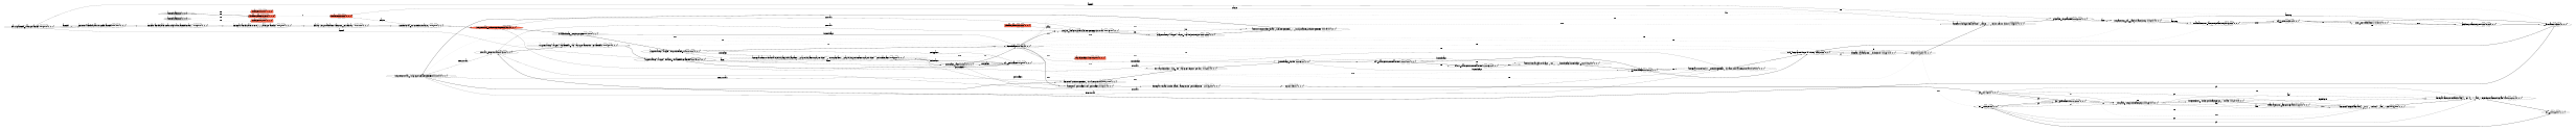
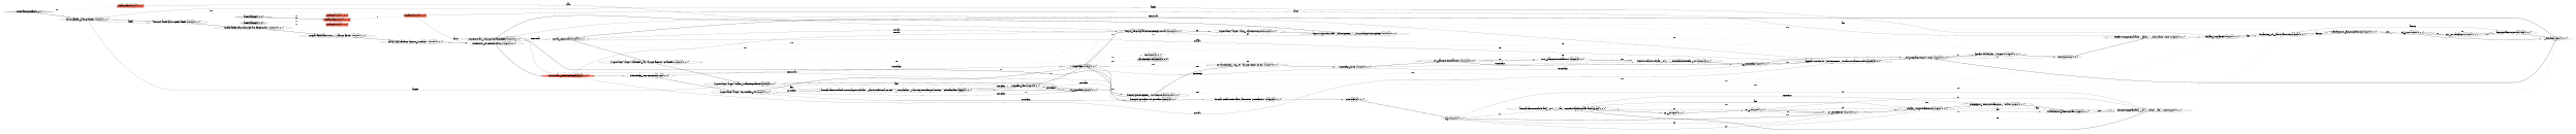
  digraph {
    rankdir=LR
    node [fillcolor=white shape=ellipse style=filled]
    edge [style=bold]
    n1 [label="String nextCursorMark = (String)rsp.get(CURSOR_MARK_NEXT)@@@20@@@['0', '0', '1']"]
    n2 [label="cursorMark = nextCursorMark@@@45@@@['0', '0', '1']"]
    n3 [label="assertEquals(\"no more docs, but \" + CURSOR_MARK_NEXT + \" isn't same\",cursorMark,nextCursorMark)@@@29@@@['0', '0', '1']"]
    n4 [label="assertNotNull(CURSOR_MARK_NEXT + \" is null\",nextCursorMark)@@@21@@@['0', '0', '1']"]
    n5 [label="@SuppressWarnings({\"rawtypes\"}) Map facetFields = (Map)((Map)rsp.get(\"facet_counts\")).get(\"facet_fields\")@@@46@@@['0', '0', '1']"]
    n6 [label="String json = assertJQ(req(params,CURSOR_MARK_PARAM,cursorMark))@@@15@@@['0', '0', '1']"]
    n7 [label="int id = Integer.parseInt(doc.get(\"id\").toString())@@@32@@@['0', '0', '1']"]
    n8 [label="List<Map<Object,Object>> docs = (List)(((Map)rsp.get(\"response\")).get(\"docs\"))@@@22@@@['0', '0', '1']"]
    n9 [label="docsOnThisPage = docs.size()@@@23@@@['0', '0', '1']"]
    n10 [label="null != params.getInt(CommonParams.ROWS)@@@24@@@['0', '0', '1']" shape=diamond]
    n11 [label="assertTrue(\"Too many docs on this page: \" + rows + \" < \" + docsOnThisPage,docsOnThisPage <= rows)@@@26@@@['0', '0', '1']"]
    n12 [label="0 == docsOnThisPage@@@28@@@['0', '0', '1']" shape=diamond]
    n13 [label="0 < docsOnThisPage@@@14@@@['0', '0', '1']" shape=diamond]
    n14 [label="int expectedCount = ((Number)previousFacets.get(pos + 1)).intValue()@@@64@@@['0', '0', '1']"]
    n15 [label="MutableValueInt count = facetCounts.get(label)@@@65@@@['0', '0', '1']"]
    n16 [label="assertEquals(\"Facet count mismatch for label #\" + (pos / 2) + \" '\" + label + \"'\",expectedCount,facetCounts.get(label).value)@@@67@@@['0', '0', '1']"]
    n17 [label="assertNotNull(\"Expected facet label #\" + (pos / 2) + \" not found: '\" + label + \"'\",count)@@@66@@@['0', '0', '1']"]
    n18 [label="pos += 2@@@68@@@['0', '0', '1']"]
    n19 [label="@SuppressWarnings({\"rawtypes\"}) List facets = (List)facetFields.get(facetField)@@@49@@@['0', '0', '1']"]
    n20 [label="assertEquals(\"Facets not the same as on previous page:previous page facets: \" + Arrays.toString(facets.toArray(new Object(((()) + \"current page facets: \" + Arrays.toString(previousFacets.toArray(new Object(((()),previousFacets,facets)@@@53@@@['0', '0', '1']"]
    n21 [label="previousFacets = facets@@@55@@@['0', '0', '1']"]
    n22 [label="null != previousFacets@@@52@@@['0', '0', '1']" shape=diamond]
    n23 [label="assertTrue(\"response doesn't contain \" + CURSOR_MARK_NEXT + \": \" + json,rsp.containsKey(CURSOR_MARK_NEXT))@@@19@@@['0', '0', '1']"]
    n24 [label="@SuppressWarnings({\"rawtypes\"}) Map rsp = (Map)fromJSONString(json)@@@16@@@['0', '0', '1']"]
    n25 [label="facetCounts.put(facetString,count)@@@41@@@['0', '0', '1']"]
    n26 [label="++count.value@@@43@@@['0', '0', '1']"]
    n27 [label="count = new MutableValueInt()@@@40@@@['0', '0', '1']"]
    n28 [label="int rows = params.getInt(CommonParams.ROWS)@@@25@@@['0', '0', '1']"]
    n29 [label="ids.put(id)@@@34@@@['0', '0', '1']"]
    n30 [label="assertFalse(\"walk already seen: \" + id,ids.exists(id))@@@33@@@['0', '0', '1']"]
    n31 [label="assertFalse(\"id set bigger then max allowed (\" + maxSize + \"): \" + ids.size(),maxSize < ids.size())@@@35@@@['0', '0', '1']"]
    n32 [label="Object facet = doc.get(facetField)@@@36@@@['0', '0', '1']"]
    n33 [label="String facetString = null == facet? null: facet.toString()@@@37@@@['0', '0', '1']"]
+   n34 [label="docs@@@31@@@['0', '0', '1']"]
    n35 [label="assertNotNull(\"previousFacets is null\",previousFacets)@@@57@@@['0', '0', '1']"]
    n36 [label="assertEquals(\"Mismatch in number of facets: \",facetCounts.size(),previousFacets.size() / 2)@@@58@@@['0', '0', '1']"]
    n37 [label="int pos@@@59@@@['0', '0', '1']"]
    n38 [label="pos < previousFacets.size()@@@61@@@['0', '0', '1']" shape=diamond]
    n39 [label="pos += 2@@@62@@@['0', '0', '1']"]
    n40 [label="String label = (String)previousFacets.get(pos)@@@63@@@['0', '0', '1']"]
    n41 [label="int docsOnThisPage = Integer.MAX_VALUE@@@10@@@['0', '0', '1']"]
    n42 [label="@SuppressWarnings({\"rawtypes\"}) List previousFacets = null@@@11@@@['0', '0', '1']"]
    n43 [label="MutableValueInt count = facetCounts.get(facetString)@@@38@@@['0', '0', '1']"]
    n44 [label="null == count@@@39@@@['0', '0', '1']" shape=diamond]
-   n45 [fillcolor=tomato label="Map<Object,Object> doc@@@31@@@['0', '0', '1']" shape=box]
+   n45 [fillcolor=lightgray label="Map<Object,Object> doc@@@31@@@['0', '0', '1']" shape=box]
    n46 [fillcolor=tomato label="String cursorMark = CURSOR_MARK_START@@@9@@@['0', '0', '1']"]
    n47 [label="pos = 0@@@60@@@['0', '0', '1']"]
+   n48 [fillcolor=lightgray label="assertFullWalkNoDupsWithFacets['0', '0', '1']" shape=diamond]
    n49 [fillcolor=tomato label="int maxSize@@@2@@@['0', '0', '1']" shape=box]
    n50 [label="final String facetField = params.get(\"facet.field\")@@@3@@@['0', '0', '1']"]
    n51 [fillcolor=tomato label="SolrParams params@@@2@@@['0', '0', '1']" shape=box]
    n52 [label="SentinelIntSet ids = new SentinelIntSet(maxSize,-1)@@@8@@@['0', '0', '1']"]
    n53 [label="assertNotNull(\"facet.field param not specified\",facetField)@@@4@@@['0', '0', '1']"]
    n54 [fillcolor=tomato label="int maxSize@@@2@@@['0', '1', '0']" shape=box]
    n55 [label="assertFalse(\"facet.field param contains multiple values\",facetField.contains(\",\"))@@@5@@@['0', '0', '1']"]
    n56 [label="assertEquals(\"facet.limit param not set to -1\",\"-1\",params.get(\"facet.limit\"))@@@6@@@['0', '0', '1']"]
    n57 [label="final Map<String,MutableValueInt> facetCounts = new HashMap<>()@@@7@@@['0', '0', '1']"]
    n58 [fillcolor=lightgray label="assertFullWalkNoDups['1', '0', '0']" shape=diamond]
    n59 [fillcolor=tomato label="int maxSize@@@2@@@['1', '0', '0']" shape=box]
    n60 [fillcolor=tomato label="SolrParams params@@@2@@@['1', '1', '0']" shape=box]
    n61 [fillcolor=lightgray label="assertFullWalkNoDups['0', '1', '0']"]
    n1 -> n2 [label=nextCursorMark style=solid]
    n1 -> n3 [label=nextCursorMark style=solid]
    n1 -> n4
    n1 -> n4 [label=nextCursorMark style=solid]
    n2 -> n3 [label=cursorMark style=solid]
    n2 -> n5
    n2 -> n6 [label=cursorMark style=solid]
    n3 -> n7
    n4 -> n8
    n5 -> n19
    n6 -> n23 [label=json style=solid]
    n6 -> n24
    n6 -> n24 [label=json style=solid]
    n7 -> n29 [label=id style=solid]
    n7 -> n30 [label=id style=solid]
    n7 -> n30
    n8 -> n9
    n9 -> n10
    n9 -> n11 [label=docsOnThisPage style=solid]
    n9 -> n12 [label=docsOnThisPage style=solid]
    n9 -> n13 [label=docsOnThisPage style=solid]
    n10 -> n11 [label=true style=dotted]
    n10 -> n12
    n10 -> n28 [label=true style=dotted]
    n10 -> n28
    n11 -> n12
    n12 -> n3
    n12 -> n3 [label=true style=dotted]
    n12 -> n7
    n13 -> n1 [label=true style=dotted]
    n13 -> n2 [label=true style=dotted]
    n13 -> n4 [label=true style=dotted]
    n13 -> n5 [label=true style=dotted]
    n13 -> n6
    n13 -> n6 [label=true style=dotted]
    n13 -> n7 [label=true style=dotted]
    n13 -> n8 [label=true style=dotted]
    n13 -> n9 [label=true style=dotted]
    n13 -> n10 [label=true style=dotted]
    n13 -> n12 [label=true style=dotted]
    n13 -> n19 [label=true style=dotted]
    n13 -> n21 [label=true style=dotted]
    n13 -> n23 [label=true style=dotted]
    n13 -> n24 [label=true style=dotted]
    n13 -> n26 [label=true style=dotted]
    n13 -> n29 [label=true style=dotted]
    n13 -> n30 [label=true style=dotted]
    n13 -> n31 [label=true style=dotted]
    n13 -> n32 [label=true style=dotted]
    n13 -> n33 [label=true style=dotted]
+   n13 -> n34 [label=true style=dotted]
    n13 -> n35
    n13 -> n37 [label=true style=dotted]
    n13 -> n43 [label=true style=dotted]
    n13 -> n44 [label=label style=dotted]
    n13 -> n45 [label=true style=dotted]
    n14 -> n15
    n14 -> n16 [label=expectedCount style=solid]
    n15 -> n17 [label=count style=solid]
    n15 -> n17
    n16 -> n18
    n17 -> n16
    n18 -> n39
    n19 -> n20 [label=facets style=solid]
    n19 -> n21 [label=facets style=solid]
    n19 -> n22
    n20 -> n21
    n21 -> n13
    n21 -> n20 [label=previousFacets style=solid]
    n21 -> n22 [label=previousFacets style=solid]
    n21 -> n35 [label=previousFacets style=solid]
    n22 -> n20 [label=true style=dotted]
    n22 -> n20
    n22 -> n21
    n23 -> n1
    n24 -> n23
    n25 -> n26
    n26 -> n2
    n26 -> n7
    n27 -> n25 [label=count style=solid]
    n27 -> n25
    n28 -> n11 [label=rows style=solid]
    n28 -> n11
    n29 -> n31
    n30 -> n29
    n31 -> n32
    n32 -> n33 [label=facet style=solid]
    n32 -> n33
    n33 -> n25 [label=facetString style=solid]
    n33 -> n43 [label=facetString style=solid]
    n33 -> n43
    n35 -> n36
    n36 -> n37
    n37 -> n47
    n38 -> n14 [label=true style=dotted]
    n38 -> n15 [label=true style=dotted]
    n38 -> n16 [label=true style=dotted]
    n38 -> n17 [label=true style=dotted]
-   n29 -> n39 [label=true style=dotted]
+   n38 -> n39 [label=true style=dotted]
    n38 -> n40
    n38 -> n40 [label=true style=dotted]
    n39 -> n16 [label=pos style=solid]
    n39 -> n17 [label=pos style=solid]
    n39 -> n38 [label=pos style=solid]
    n39 -> n38
    n39 -> n40 [label=pos style=solid]
    n40 -> n14
    n40 -> n15 [label=label style=solid]
    n40 -> n16 [label=label style=solid]
    n40 -> n17 [label=label style=solid]
    n41 -> n13 [label=docsOnThisPage style=solid]
    n41 -> n42
    n42 -> n13
    n42 -> n20 [label=previousFacets style=solid]
    n42 -> n22 [label=previousFacets style=solid]
    n42 -> n35 [label=previousFacets style=solid]
    n43 -> n44 [label=count style=solid]
    n43 -> n44
    n44 -> n25 [label=true style=dotted]
    n44 -> n26
    n44 -> n27
    n44 -> n27 [label=true style=dotted]
    n46 -> n3 [label=cursorMark style=solid]
    n46 -> n6 [label=cursorMark style=solid]
    n46 -> n41
    n47 -> n16 [label=pos style=solid]
    n47 -> n17 [label=pos style=solid]
    n47 -> n38
    n47 -> n38 [label=pos style=solid]
    n47 -> n40 [label=pos style=solid]
+   n48 -> n49 [label=true style=dotted]
+   n48 -> n50
+   n48 -> n51 [label=true style=dotted]
    n49 -> n31 [label=maxSize style=solid]
    n49 -> n52 [label=maxSize style=solid]
    n50 -> n19 [label=facetField style=solid]
    n50 -> n32 [label=facetField style=solid]
    n50 -> n53
    n50 -> n53 [label=facetField style=solid]
    n51 -> n6 [label=params style=solid]
    n52 -> n46
    n53 -> n55
    n55 -> n56
    n56 -> n57
    n57 -> n52
    n58 -> n59 [label=true style=dotted]
    n58 -> n60 [label=true]
    n60 -> n49 [label=0 style=dashed]
    n61 -> n54 [label=true style=dotted]
    n61 -> n60 [label=true style=dotted]
  }
